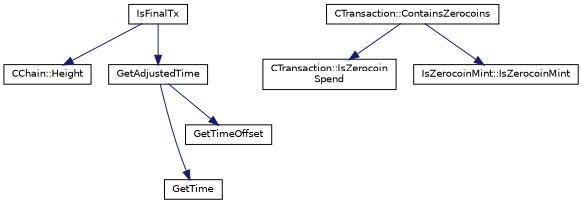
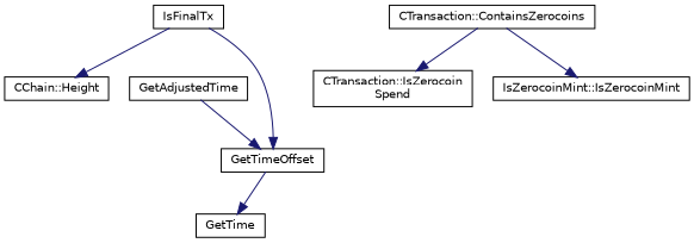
  digraph {
    rankdir=TB
    node [color=black fillcolor=white fontname=Helvetica fontsize=10 shape=record style=filled]
    edge [color=midnightblue fontname=Helvetica fontsize=10 labelfontname=Helvetica labelfontsize=10 style=solid]
    n1 [height=0.2 label=IsFinalTx width=0.4]
    n2 [height=0.2 label="CChain::Height" width=0.4]
    n3 [height=0.2 label=GetAdjustedTime width=0.4]
    n4 [height=0.2 label="CTransaction::ContainsZerocoins" width=0.4]
    n5 [height=0.2 label="CTransaction::IsZerocoin\lSpend" width=0.4]
    n6 [height=0.2 label="IsZerocoinMint::IsZerocoinMint" width=0.4]
    n7 [height=0.2 label=GetTime width=0.4]
    n8 [height=0.2 label=GetTimeOffset width=0.4]
    n1 -> n2
-   n1 -> n3
-   n3 -> n7
+   n1 -> n8
+   n8 -> n7
    n3 -> n8
    n4 -> n5
    n4 -> n6
  }
